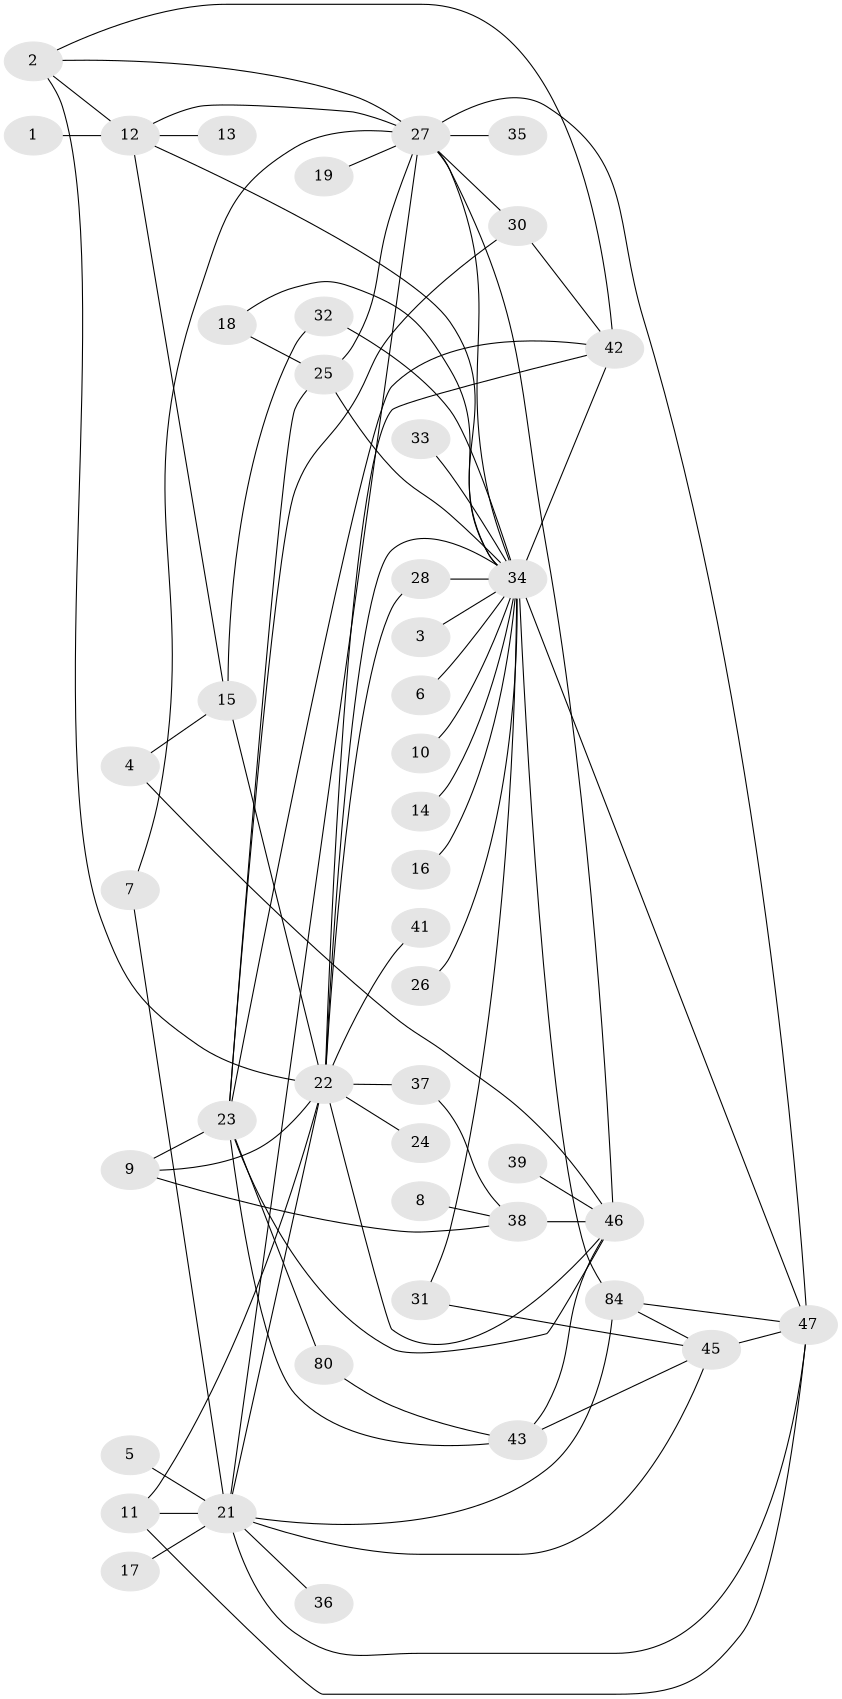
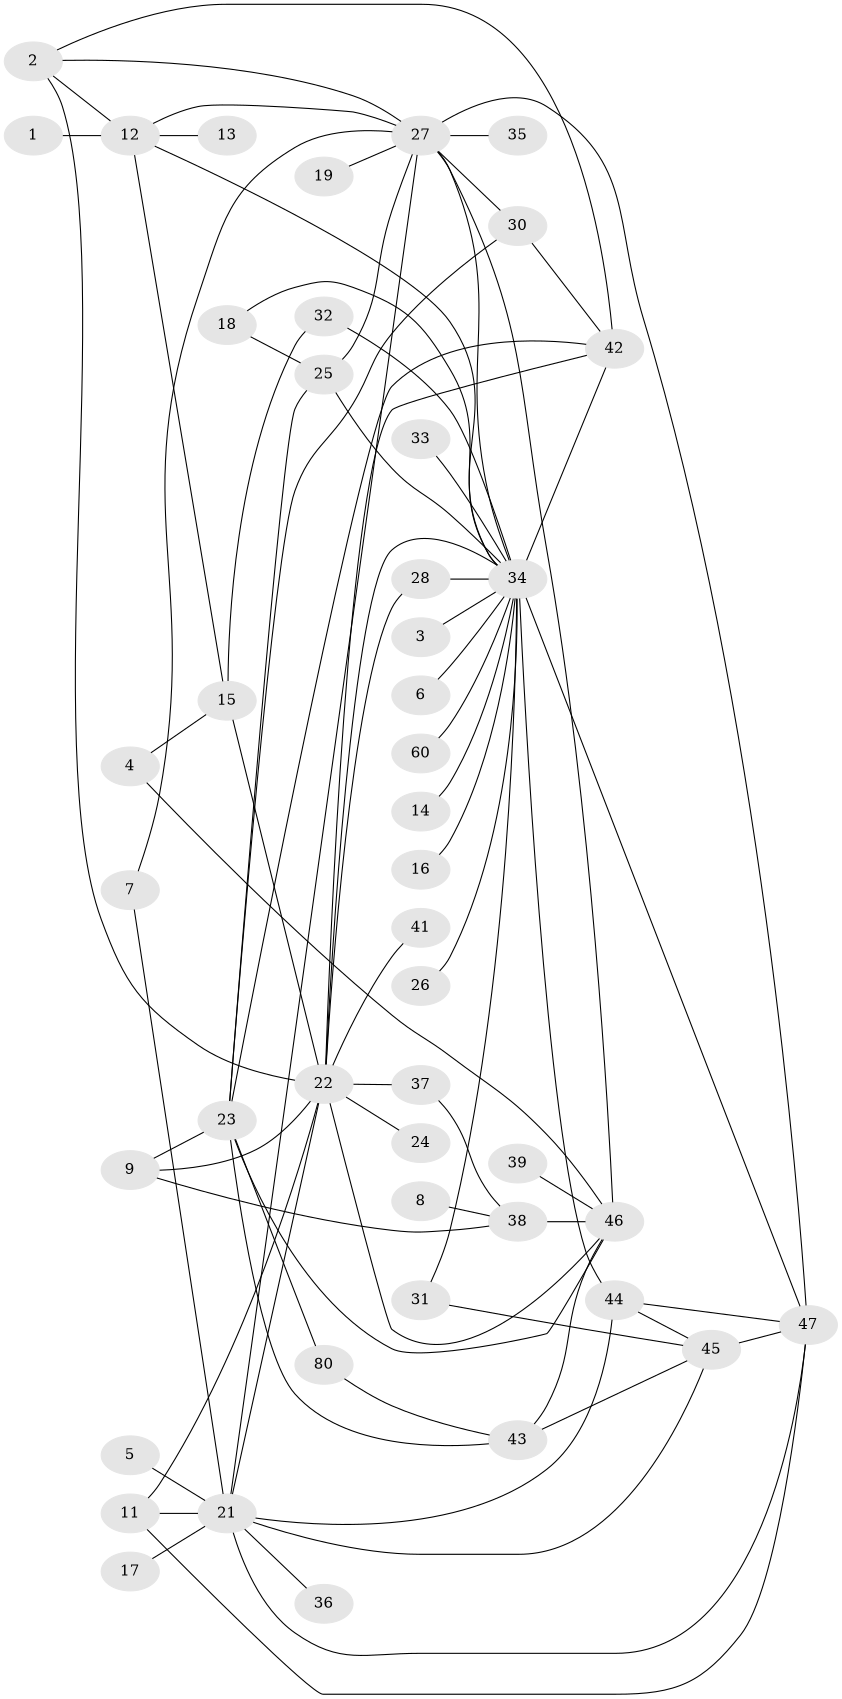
  graph {
    rankdir=LR
    node [color=gray90 style=filled]
    edge [weight=1.0]
    1
    12
    27
    34
    15
    13
    2
    22
    42
    46
    24
    28
    37
    41
    30
    47
    35
    3
-   44 [label=84]
+   44
    4
    32
    5
    21
    36
    45
    6
    7
    8
    38
    9
    23
    25
    n33 [label=80]
    43
-   10
+   10 [label=60]
    11
    14
    16
    17
    18
    19
    26
    31
    33
    39
    1 -- 12
    12 -- 27
    12 -- 34
    12 -- 15
    12 -- 13
    27 -- 34
    27 -- 46
    27 -- 30
    27 -- 47
    27 -- 35
    34 -- 42
    34 -- 47
    34 -- 44
    15 -- 22
    15 -- 32
    2 -- 12
    2 -- 27
    2 -- 22
    2 -- 42
    22 -- 34
    22 -- 42
    22 -- 46
    22 -- 24
    22 -- 28
    22 -- 37
    22 -- 41
    28 -- 34
    37 -- 38
    30 -- 42
    3 -- 34
    44 -- 47
    44 -- 45
    4 -- 15
    4 -- 46
    32 -- 34
    5 -- 21
    21 -- 27
    21 -- 22
    21 -- 47
    21 -- 44
    21 -- 36
    21 -- 45
    45 -- 47
    6 -- 34
    7 -- 27
    7 -- 21
    8 -- 38
    38 -- 46
    9 -- 22
    9 -- 38
    9 -- 23
    23 -- 42
    23 -- 46
    23 -- 30 [weight=2.0]
    23 -- 25
    23 -- n33
    23 -- 43
    25 -- 27
    25 -- 34 [weight=2.0]
    n33 -- 43
    43 -- 46
    43 -- 45
    10 -- 34
    11 -- 22
    11 -- 47
    11 -- 21
    14 -- 34
    16 -- 34
    17 -- 21
    18 -- 34
    18 -- 25
    19 -- 27
    26 -- 34
    31 -- 34
    31 -- 45
    33 -- 34
    39 -- 46
  }
